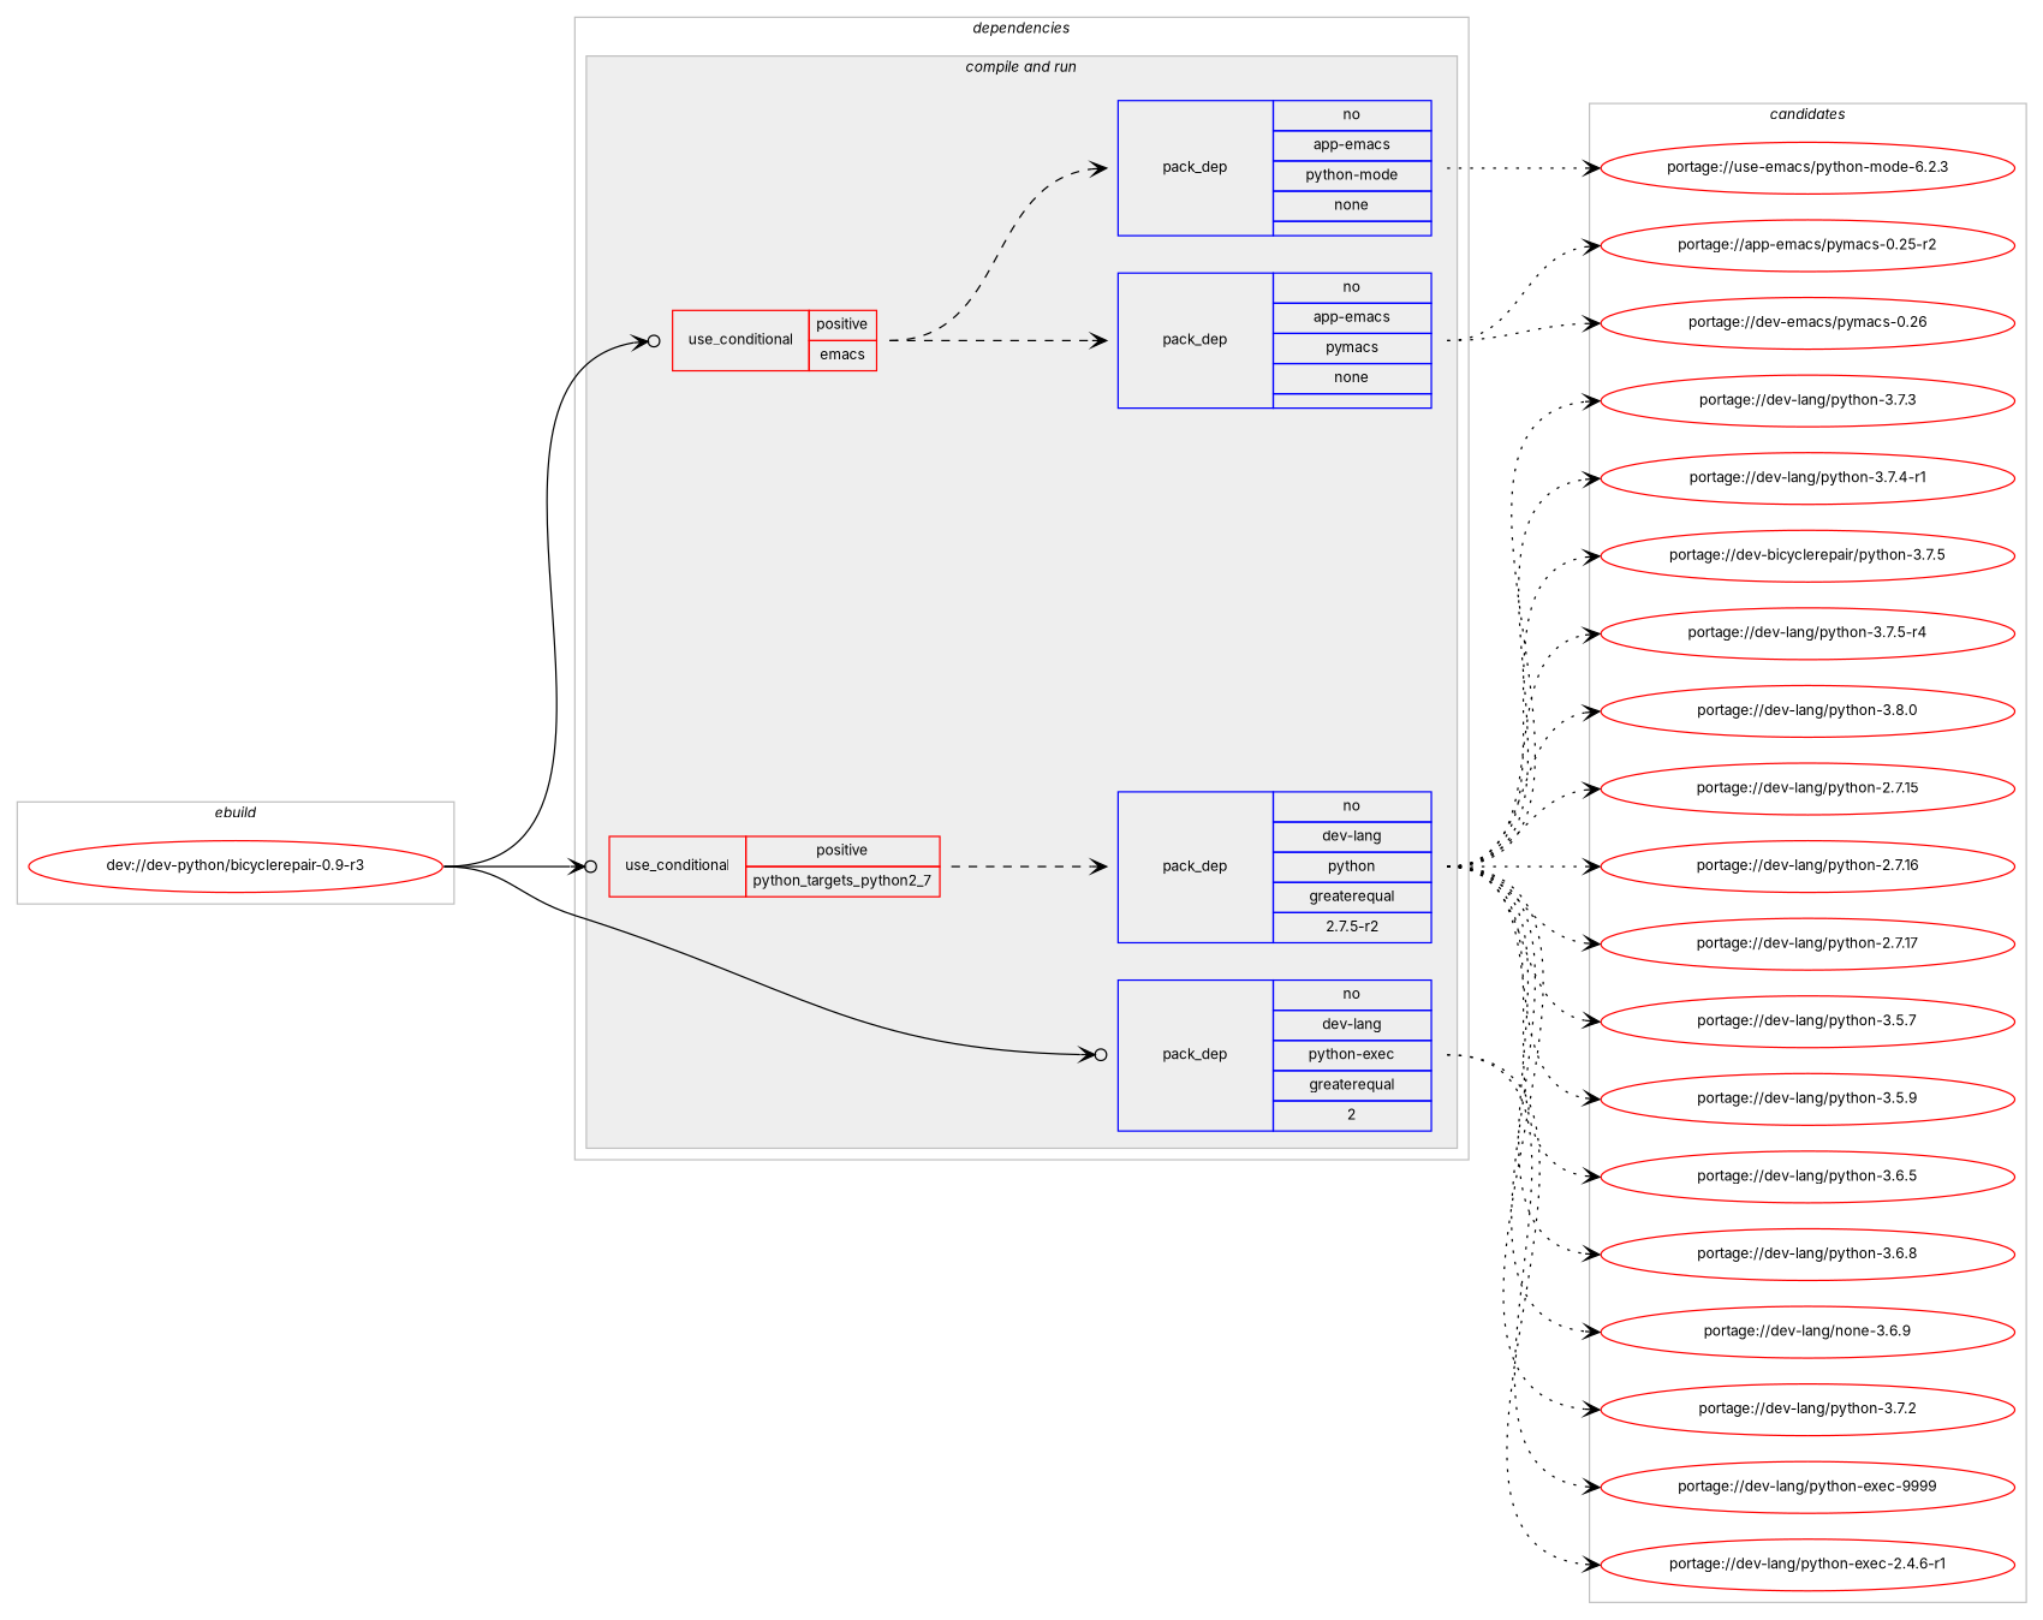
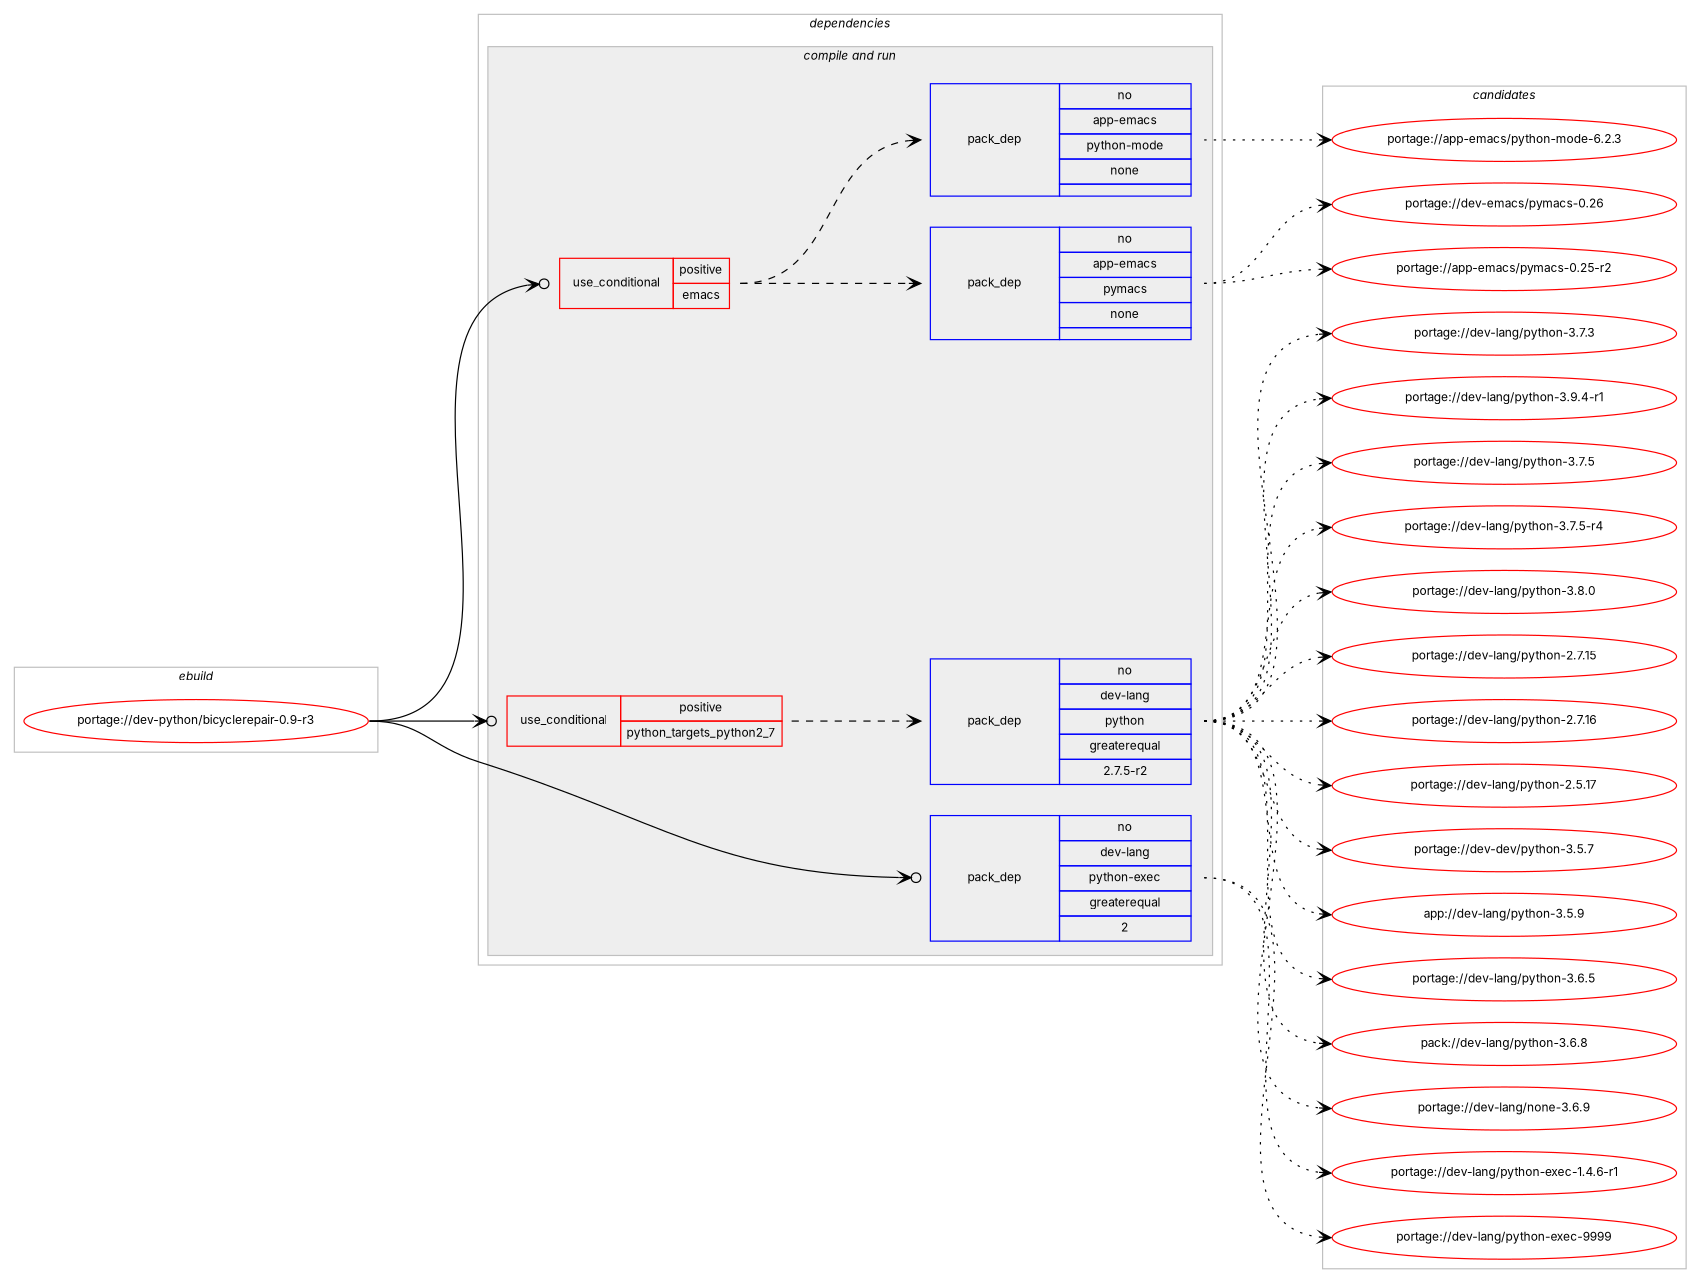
  digraph {
    compound=true
    concentrate=true
    fontname=Inter
    fontsize=10
    newrank=true
    rankdir=LR
    ranksep=1.5
    node [color=red fontname=Inter fontsize=10]
    edge [arrowhead=vee fontname=Inter headport=w style=dotted tailport=e weight=100]
-   n1 [label="dev://dev-python/bicyclerepair-0.9-r3" width=4]
+   n1 [label="portage://dev-python/bicyclerepair-0.9-r3" width=4]
    n2 [color=blue label=<<TABLE BORDER="0" CELLBORDER="1" CELLSPACING="0" CELLPADDING="4" WIDTH="220"><TR><TD ROWSPAN="6" CELLPADDING="30">pack_dep</TD></TR><TR><TD WIDTH="110">no</TD></TR><TR><TD>app-emacs</TD></TR><TR><TD>pymacs</TD></TR><TR><TD>none</TD></TR><TR><TD></TD></TR></TABLE>> shape=none]
    n3 [color=blue label=<<TABLE BORDER="0" CELLBORDER="1" CELLSPACING="0" CELLPADDING="4" WIDTH="220"><TR><TD ROWSPAN="6" CELLPADDING="30">pack_dep</TD></TR><TR><TD WIDTH="110">no</TD></TR><TR><TD>app-emacs</TD></TR><TR><TD>python-mode</TD></TR><TR><TD>none</TD></TR><TR><TD></TD></TR></TABLE>> shape=none]
    n4 [label=<<TABLE BORDER="0" CELLBORDER="1" CELLSPACING="0" CELLPADDING="4"><TR><TD ROWSPAN="3" CELLPADDING="10">use_conditional</TD></TR><TR><TD>positive</TD></TR><TR><TD>emacs</TD></TR></TABLE>> shape=none]
    n5 [color=blue label=<<TABLE BORDER="0" CELLBORDER="1" CELLSPACING="0" CELLPADDING="4" WIDTH="220"><TR><TD ROWSPAN="6" CELLPADDING="30">pack_dep</TD></TR><TR><TD WIDTH="110">no</TD></TR><TR><TD>dev-lang</TD></TR><TR><TD>python</TD></TR><TR><TD>greaterequal</TD></TR><TR><TD>2.7.5-r2</TD></TR></TABLE>> shape=none]
    n6 [label=<<TABLE BORDER="0" CELLBORDER="1" CELLSPACING="0" CELLPADDING="4"><TR><TD ROWSPAN="3" CELLPADDING="10">use_conditional</TD></TR><TR><TD>positive</TD></TR><TR><TD>python_targets_python2_7</TD></TR></TABLE>> shape=none]
    n7 [color=blue label=<<TABLE BORDER="0" CELLBORDER="1" CELLSPACING="0" CELLPADDING="4" WIDTH="220"><TR><TD ROWSPAN="6" CELLPADDING="30">pack_dep</TD></TR><TR><TD WIDTH="110">no</TD></TR><TR><TD>dev-lang</TD></TR><TR><TD>python-exec</TD></TR><TR><TD>greaterequal</TD></TR><TR><TD>2</TD></TR></TABLE>> shape=none]
    n8 [label="portage://app-emacs/pymacs-0.25-r2" width=4]
    n9 [label="portage://dev-emacs/pymacs-0.26" width=4]
-   n10 [label="portage://use-emacs/python-mode-6.2.3" width=4]
+   n10 [label="portage://app-emacs/python-mode-6.2.3" width=4]
    n11 [label="portage://dev-lang/python-2.7.15" width=4]
    n12 [label="portage://dev-lang/python-2.7.16" width=4]
-   n13 [label="portage://dev-lang/python-2.7.17" width=4]
-   n14 [label="portage://dev-lang/python-3.5.7" width=4]
-   n15 [label="portage://dev-lang/python-3.5.9" width=4]
+   n13 [label="portage://dev-lang/python-2.5.17" width=4]
+   n14 [label="portage://dev-dev/python-3.5.7" width=4]
+   n15 [label="app://dev-lang/python-3.5.9" width=4]
    n16 [label="portage://dev-lang/python-3.6.5" width=4]
-   n17 [label="portage://dev-lang/python-3.6.8" width=4]
+   n17 [label="pack://dev-lang/python-3.6.8" width=4]
    n18 [label="portage://dev-lang/none-3.6.9" width=4]
-   n19 [label="portage://dev-lang/python-3.7.2" width=4]
    n20 [label="portage://dev-lang/python-3.7.3" width=4]
-   n21 [label="portage://dev-lang/python-3.7.4-r1" width=4]
-   n22 [label="portage://dev-bicyclerepair/python-3.7.5" width=4]
+   n21 [label="portage://dev-lang/python-3.9.4-r1" width=4]
+   n22 [label="portage://dev-lang/python-3.7.5" width=4]
    n23 [label="portage://dev-lang/python-3.7.5-r4" width=4]
    n24 [label="portage://dev-lang/python-3.8.0" width=4]
-   n25 [label="portage://dev-lang/python-exec-2.4.6-r1" width=4]
+   n25 [label="portage://dev-lang/python-exec-1.4.6-r1" width=4]
    n26 [label="portage://dev-lang/python-exec-9999" width=4]
    subgraph cluster_1 {
      color=gray
      label=<<i>ebuild</i>>
      rank=same
      n1
    }
    subgraph cluster_2 {
      color=gray
      label=<<i>dependencies</i>>
      subgraph cluster_3 {
        color=gray
        fillcolor="#eeeeee"
        label=<<i>compile</i>>
        style=filled
      }
      subgraph cluster_4 {
        color=gray
        fillcolor="#eeeeee"
        label=<<i>compile and run</i>>
        style=filled
        subgraph sub_5 {
          color=gray
          fillcolor="#eeeeee"
          label=<<i>compile and run</i>>
          style=filled
          n4
          subgraph sub_6 {
            color=gray
            fillcolor="#eeeeee"
            label=<<i>compile and run</i>>
            style=filled
            n2
          }
          subgraph sub_7 {
            color=gray
            fillcolor="#eeeeee"
            label=<<i>compile and run</i>>
            style=filled
            n3
          }
        }
        subgraph sub_8 {
          color=gray
          fillcolor="#eeeeee"
          label=<<i>compile and run</i>>
          style=filled
          n6
          subgraph sub_9 {
            color=gray
            fillcolor="#eeeeee"
            label=<<i>compile and run</i>>
            style=filled
            n5
          }
        }
        subgraph sub_10 {
          color=gray
          fillcolor="#eeeeee"
          label=<<i>compile and run</i>>
          style=filled
          n7
        }
      }
      subgraph cluster_11 {
        color=gray
        fillcolor="#eeeeee"
        label=<<i>run</i>>
        style=filled
      }
    }
    subgraph cluster_12 {
      color=gray
      label=<<i>candidates</i>>
      rank=same
      subgraph sub_13 {
        color=black
        label=<<i>candidates</i>>
        nodesep=1
        rank=same
        n8
        n9
      }
      subgraph sub_14 {
        color=black
        label=<<i>candidates</i>>
        nodesep=1
        rank=same
        n10
      }
      subgraph sub_15 {
        color=black
        label=<<i>candidates</i>>
        nodesep=1
        rank=same
        n11
        n12
        n13
        n14
        n15
        n16
        n17
        n18
-       n19
        n20
        n21
        n22
        n23
        n24
      }
      subgraph sub_16 {
        color=black
        label=<<i>candidates</i>>
        nodesep=1
        rank=same
        n25
        n26
      }
    }
    n1 -> n4 [arrowhead=odotvee style=solid weight=20]
    n1 -> n6 [arrowhead=odotvee style=solid weight=20]
    n1 -> n7 [arrowhead=odotvee style=solid weight=20]
    n2 -> n8
    n2 -> n9
    n3 -> n10
    n4 -> n2 [style=dashed weight=20]
    n4 -> n3 [style=dashed weight=20]
    n5 -> n11
    n5 -> n12
    n5 -> n13
    n5 -> n14
    n5 -> n15
    n5 -> n16
    n5 -> n17
    n5 -> n18
-   n5 -> n19
    n5 -> n20
    n5 -> n21
    n5 -> n22
    n5 -> n23
    n5 -> n24
    n6 -> n5 [style=dashed weight=20]
    n7 -> n25
    n7 -> n26
  }
